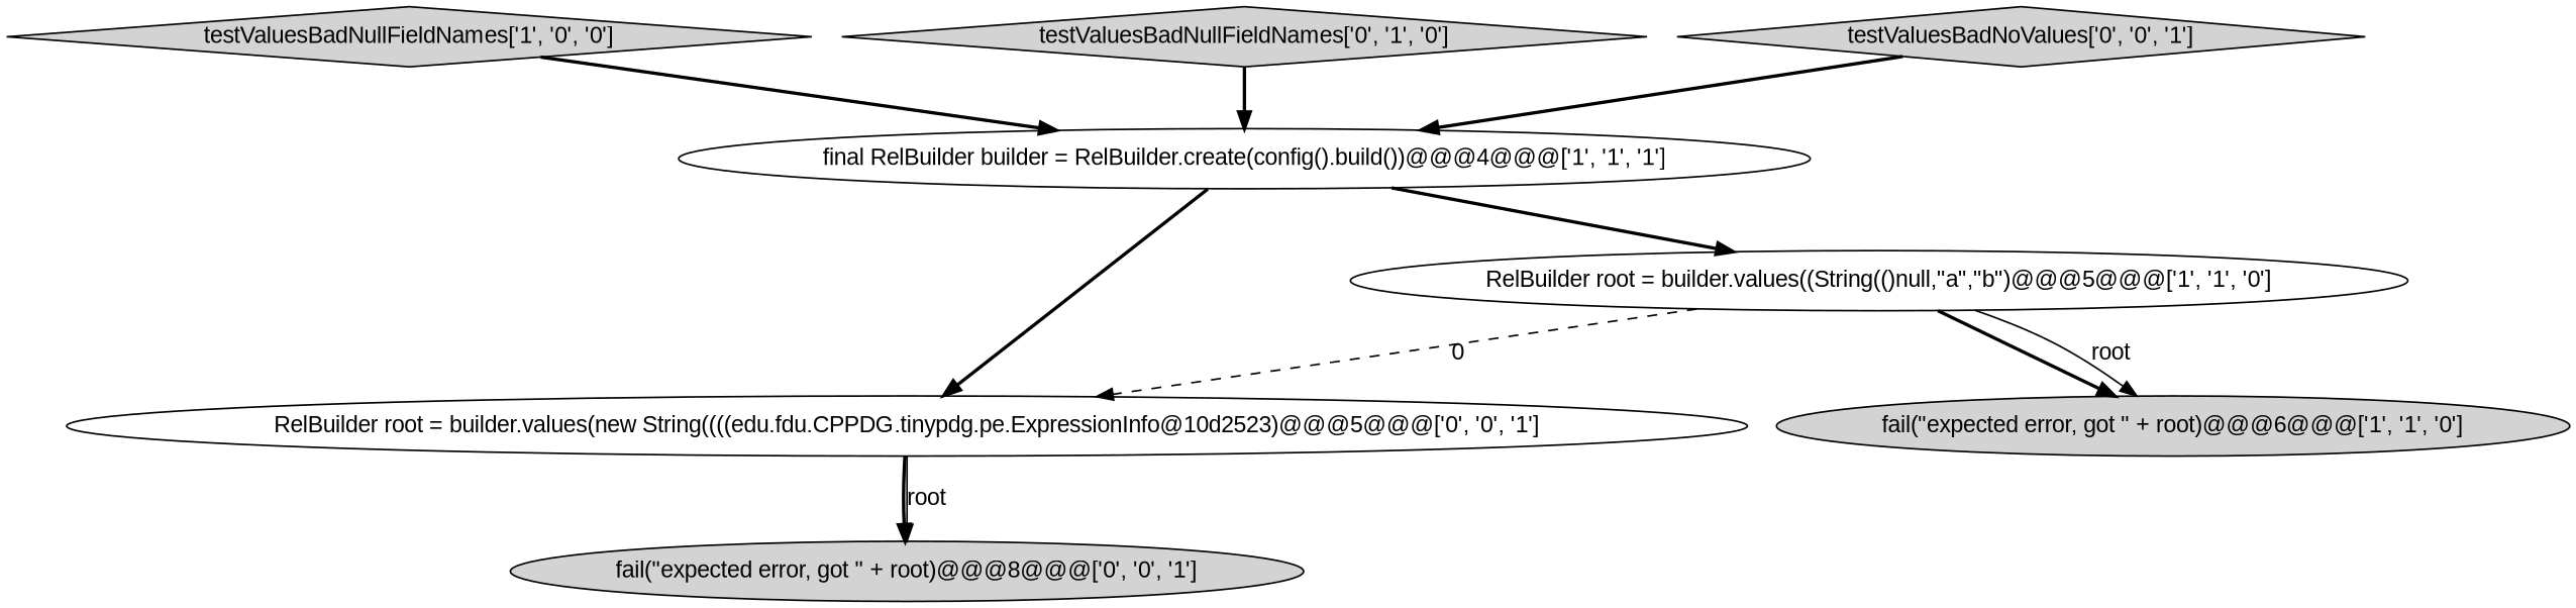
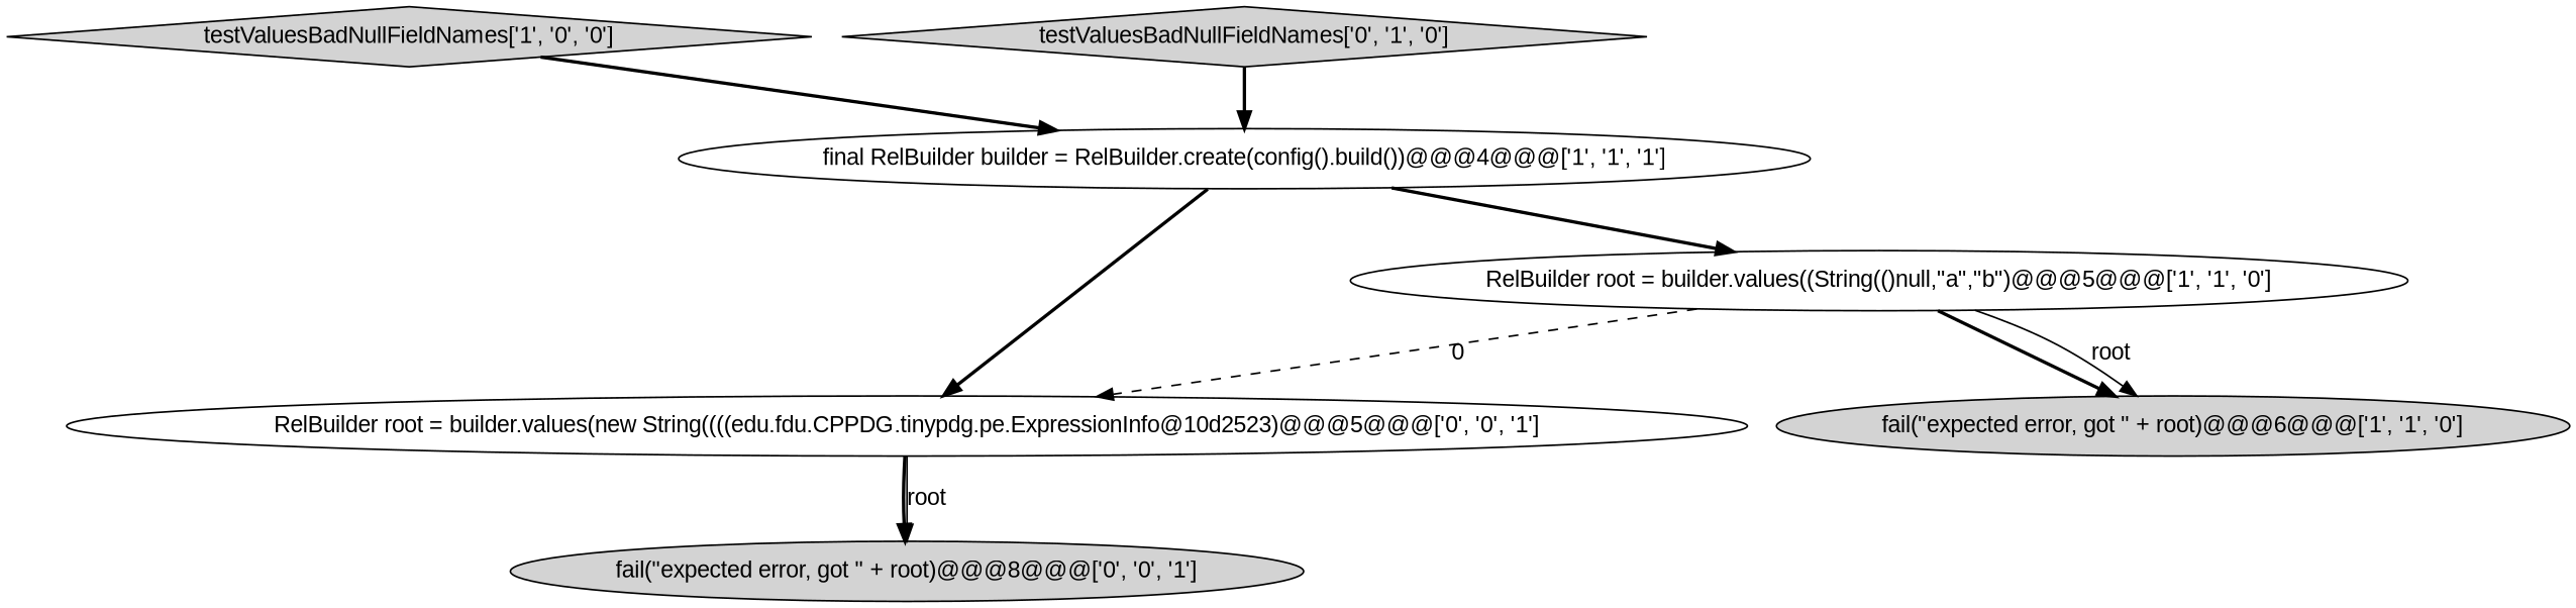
  digraph {
    fontname="Liberation Sans"
    node [fillcolor=lightgray shape=ellipse style=filled fontname="Liberation Sans"]
    edge [style=bold fontname="Liberation Sans"]
    n1 [fillcolor=white label="final RelBuilder builder = RelBuilder.create(config().build())@@@4@@@['1', '1', '1']"]
    n2 [fillcolor=white label="RelBuilder root = builder.values(new String((((edu.fdu.CPPDG.tinypdg.pe.ExpressionInfo@10d2523)@@@5@@@['0', '0', '1']"]
    n3 [fillcolor=white label="RelBuilder root = builder.values((String(()null,\"a\",\"b\")@@@5@@@['1', '1', '0']"]
    n4 [label="fail(\"expected error, got \" + root)@@@8@@@['0', '0', '1']"]
    n5 [label="testValuesBadNullFieldNames['1', '0', '0']" shape=diamond]
    n6 [label="fail(\"expected error, got \" + root)@@@6@@@['1', '1', '0']"]
    n7 [label="testValuesBadNullFieldNames['0', '1', '0']" shape=diamond]
-   n8 [label="testValuesBadNoValues['0', '0', '1']" shape=diamond]
    n1 -> n2
    n1 -> n3
    n2 -> n4
    n2 -> n4 [label=root style=solid]
    n3 -> n2 [label=0 style=dashed]
    n3 -> n6
    n3 -> n6 [label=root style=solid]
    n5 -> n1
    n7 -> n1
-   n8 -> n1
  }
